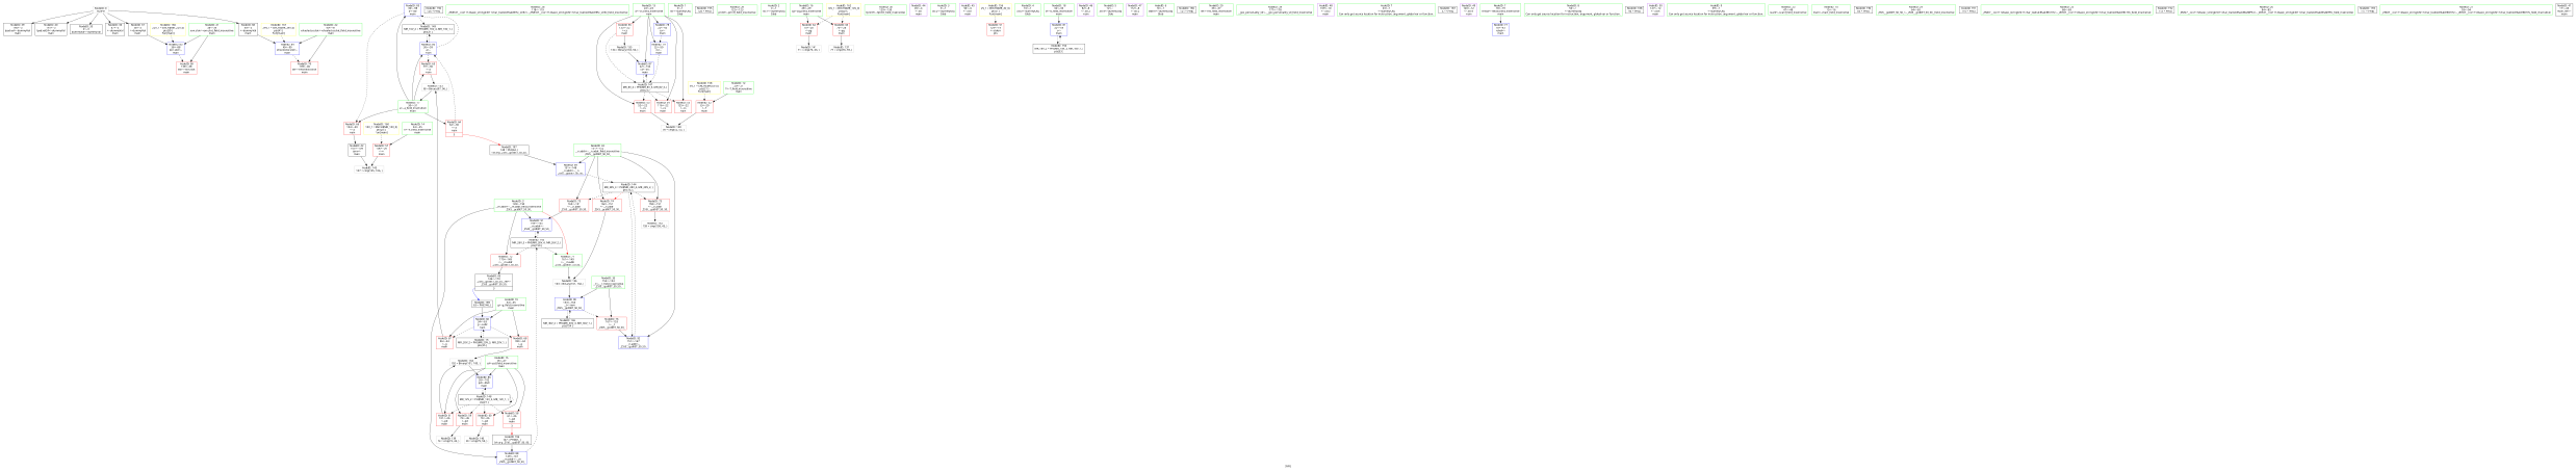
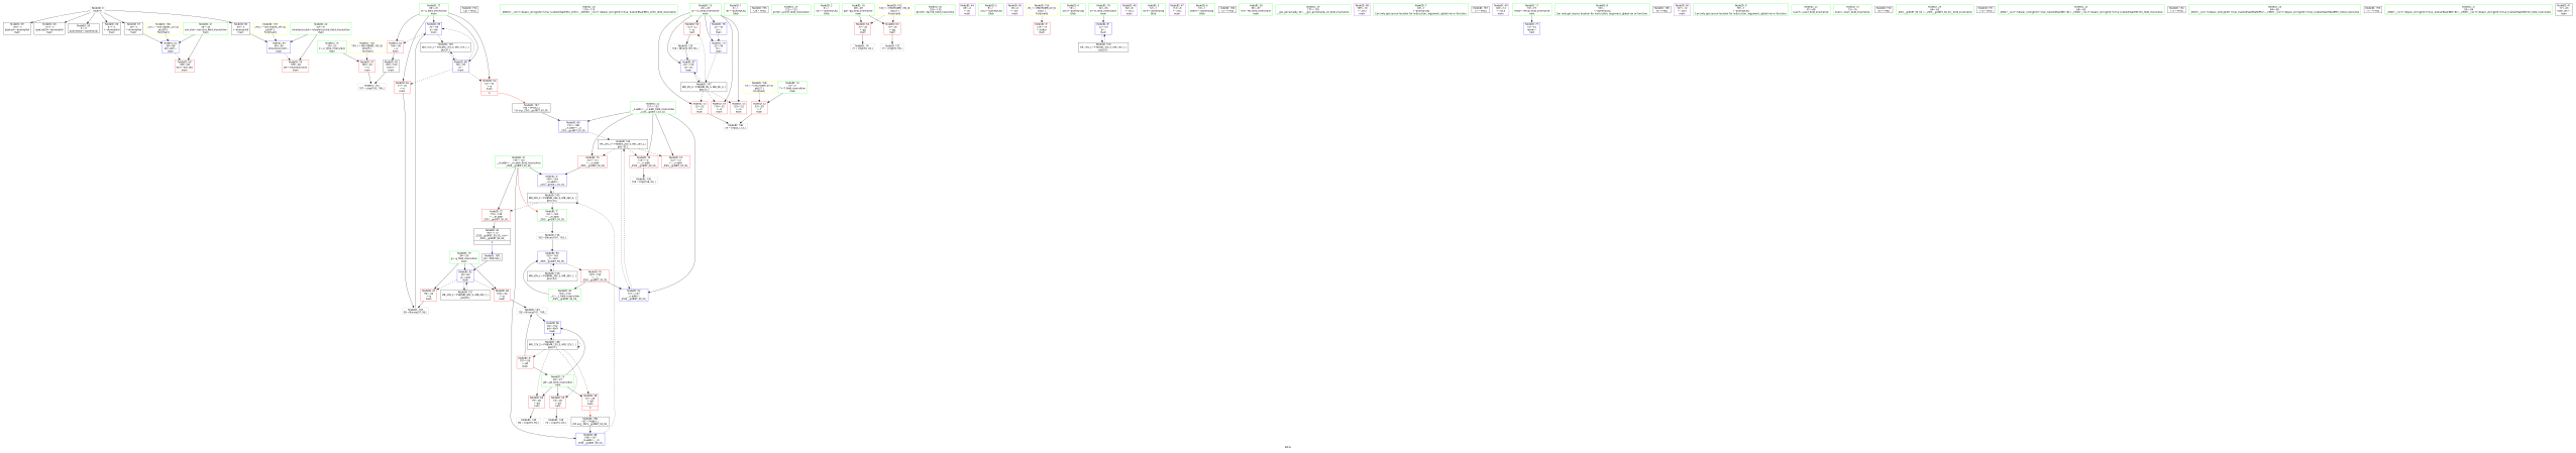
  digraph {
    fontname="Noto Sans"
    label=SVFG
    node [color=green fontname="Noto Sans" shape=record]
    edge [fontname="Noto Sans" style=solid]
    n1 [color=grey label="{NodeID: 0\nNullPtr}"]
    n2 [color=black label="{NodeID: 35\n2\<--3\ndummyVal\<--dummyVal\n}"]
    n3 [color=black label="{NodeID: 36\n87\<--3\n\<--dummyVal\nmain\n}"]
    n4 [color=black label="{NodeID: 37\n88\<--3\n\<--dummyVal\nmain\n}"]
    n5 [color=black label="{NodeID: 38\n90\<--3\n\<--dummyVal\nmain\n}"]
    n6 [color=black label="{NodeID: 39\n140\<--3\nlpad.val\<--dummyVal\nmain\n}"]
    n7 [color=black label="{NodeID: 40\n141\<--3\nlpad.val24\<--dummyVal\nmain\n}"]
    n8 [color=blue label="{NodeID: 83\n38\<--88\nexn.slot\<--\nmain\n}"]
    n9 [color=blue label="{NodeID: 84\n40\<--90\nehselector.slot\<--\nmain\n}"]
    n10 [color=red label="{NodeID: 69\n138\<--38\nexn\<--exn.slot\nmain\n}"]
    n11 [color=red label="{NodeID: 70\n139\<--40\nsel\<--ehselector.slot\nmain\n}"]
    n12 [label="{NodeID: 14\n24\<--25\nn\<--n_field_insensitive\nmain\n}"]
    n13 [color=red label="{NodeID: 57\n106\<--24\n\<--n\nmain\n}"]
    n14 [color=grey label="{NodeID: 143\n107 = cmp(105, 106, )\n}"]
    n15 [color=black label="{NodeID: 194\n126 = PHI()\n}"]
    n16 [label="{NodeID: 28\n118\<--119\n_ZNKSt7__cxx1112basic_stringIcSt11char_traitsIcESaIcEE5c_strEv\<--_ZNKSt7__cxx1112basic_stringIcSt11char_traitsIcESaIcEE5c_strEv_field_insensitive\n}"]
    n17 [color=black label="{NodeID: 42\n105\<--104\nconv\<--\nmain\n}"]
    n18 [color=grey label="{NodeID: 139\n74 = cmp(73, 43, )\n}"]
    n19 [color=red label="{NodeID: 56\n133\<--22\n\<--cs\nmain\n}"]
    n20 [color=grey label="{NodeID: 135\n134 = Binary(133, 50, )\n}"]
    n21 [color=blue label="{NodeID: 87\n22\<--134\ncs\<--inc\nmain\n}"]
    n22 [color=black label="{NodeID: 147\nMR_8V_4 = PHI(MR_8V_5, MR_8V_3, )\npts\{23 \}\n}"]
    n23 [color=yellow label="{NodeID: 167\n24V_1 = ENCHI(MR_24V_0)\npts\{41 \}\nFun[main]}" style=double]
    n24 [label="{NodeID: 1\n4\<--1\n.str\<--dummyObj\nGlob }"]
    n25 [label="{NodeID: 15\n26\<--27\npd\<--pd_field_insensitive\nmain\n}"]
    n26 [color=red label="{NodeID: 58\n61\<--26\n\<--pd\nmain\n|{<s0>3}}"]
    n27 [color=red label="{NodeID: 59\n73\<--26\n\<--pd\nmain\n}"]
    n28 [color=red label="{NodeID: 60\n79\<--26\n\<--pd\nmain\n}"]
    n29 [color=red label="{NodeID: 61\n101\<--26\n\<--pd\nmain\n}"]
    n30 [color=blue label="{NodeID: 86\n26\<--102\npd\<--div9\nmain\n}"]
    n31 [color=black label="{NodeID: 196\n147 = PHI(61, )\n0th arg _ZSt5__gcdIiET_S0_S0_ }"]
    n32 [color=grey label="{NodeID: 140\n80 = cmp(79, 59, )\n}"]
    n33 [color=grey label="{NodeID: 134\n102 = Binary(101, 100, )\n}"]
    n34 [color=black label="{NodeID: 148\nMR_12V_2 = PHI(MR_12V_3, MR_12V_1, )\npts\{27 \}\n}"]
    n35 [color=blue label="{NodeID: 88\n149\<--147\n__m.addr\<--__m\n_ZSt5__gcdIiET_S0_S0_\n}"]
    n36 [color=black label="{NodeID: 195\n128 = PHI()\n}"]
    n37 [label="{NodeID: 29\n122\<--123\nprintf\<--printf_field_insensitive\n}"]
    n38 [color=black label="{NodeID: 43\n146\<--170\n_ZSt5__gcdIiET_S0_S0__ret\<--\n_ZSt5__gcdIiET_S0_S0_\n|{<s0>3}}"]
    n39 [color=black label="{NodeID: 189\n63 = PHI(146, )\n}"]
    n40 [color=blue label="{NodeID: 82\n34\<--63\ng\<--call2\nmain\n}"]
    n41 [color=red label="{NodeID: 67\n96\<--34\n\<--g\nmain\n}"]
    n42 [color=red label="{NodeID: 68\n100\<--34\n\<--g\nmain\n}"]
    n43 [color=black label="{NodeID: 151\nMR_20V_2 = PHI(MR_20V_3, MR_20V_1, )\npts\{35 \}\n}"]
    n44 [label="{NodeID: 71\n161\<--149\n\<--__m.addr\n_ZSt5__gcdIiET_S0_S0_\n}"]
    n45 [color=grey label="{NodeID: 136\n163 = Binary(161, 162, )\n}"]
    n46 [color=blue label="{NodeID: 90\n153\<--163\n__t\<--rem\n_ZSt5__gcdIiET_S0_S0_\n}"]
    n47 [color=red label="{NodeID: 76\n167\<--153\n\<--__t\n_ZSt5__gcdIiET_S0_S0_\n}"]
    n48 [color=black label="{NodeID: 146\nMR_30V_2 = PHI(MR_30V_3, MR_30V_1, )\npts\{154 \}\n}"]
    n49 [color=blue label="{NodeID: 85\n30\<--98\na\<--div\nmain\n}"]
    n50 [color=red label="{NodeID: 66\n104\<--30\n\<--a\nmain\n}"]
    n51 [color=black label="{NodeID: 149\nMR_16V_2 = PHI(MR_16V_4, MR_16V_1, )\npts\{31 \}\n}"]
    n52 [color=blue label="{NodeID: 80\n30\<--59\na\<--\nmain\n}"]
    n53 [color=red label="{NodeID: 64\n62\<--30\n\<--a\nmain\n|{<s0>3}}"]
    n54 [color=red label="{NodeID: 65\n97\<--30\n\<--a\nmain\n}"]
    n55 [label="{NodeID: 2\n6\<--1\n.str.1\<--dummyObj\nGlob }"]
    n56 [label="{NodeID: 16\n28\<--29\npg\<--pg_field_insensitive\nmain\n}"]
    n57 [color=red label="{NodeID: 62\n70\<--28\n\<--pg\nmain\n}"]
    n58 [color=red label="{NodeID: 63\n76\<--28\n\<--pg\nmain\n}"]
    n59 [color=grey label="{NodeID: 141\n71 = cmp(70, 43, )\n}"]
    n60 [color=grey label="{NodeID: 137\n77 = cmp(76, 59, )\n}"]
    n61 [color=black label="{NodeID: 145\nMR_26V_3 = PHI(MR_26V_4, MR_26V_2, )\npts\{150 \}\n}"]
    n62 [color=red label="{NodeID: 72\n170\<--149\n\<--__m.addr\n_ZSt5__gcdIiET_S0_S0_\n}"]
    n63 [color=blue label="{NodeID: 91\n149\<--165\n__m.addr\<--\n_ZSt5__gcdIiET_S0_S0_\n}"]
    n64 [label="{NodeID: 30\n129\<--130\nfprintf\<--fprintf_field_insensitive\n}"]
    n65 [color=purple label="{NodeID: 44\n45\<--4\n\<--.str\nmain\n}"]
    n66 [label="{NodeID: 3\n8\<--1\n.str.2\<--dummyObj\nGlob }"]
    n67 [label="{NodeID: 17\n30\<--31\na\<--a_field_insensitive\nmain\n}"]
    n68 [color=black label="{NodeID: 197\n148 = PHI(62, )\n1st arg _ZSt5__gcdIiET_S0_S0_ }"]
    n69 [color=grey label="{NodeID: 133\n98 = Binary(97, 96, )\n}"]
    n70 [color=blue label="{NodeID: 89\n151\<--148\n__n.addr\<--__n\n_ZSt5__gcdIiET_S0_S0_\n}"]
    n71 [color=black label="{NodeID: 144\nMR_28V_3 = PHI(MR_28V_4, MR_28V_2, )\npts\{152 \}\n}"]
    n72 [color=red label="{NodeID: 73\n158\<--151\n\<--__n.addr\n_ZSt5__gcdIiET_S0_S0_\n}"]
    n73 [color=red label="{NodeID: 74\n162\<--151\n\<--__n.addr\n_ZSt5__gcdIiET_S0_S0_\n}"]
    n74 [color=red label="{NodeID: 75\n165\<--151\n\<--__n.addr\n_ZSt5__gcdIiET_S0_S0_\n}"]
    n75 [color=blue label="{NodeID: 92\n151\<--167\n__n.addr\<--\n_ZSt5__gcdIiET_S0_S0_\n}"]
    n76 [label="{NodeID: 31\n149\<--150\n__m.addr\<--__m.addr_field_insensitive\n_ZSt5__gcdIiET_S0_S0_\n}"]
    n77 [color=purple label="{NodeID: 45\n56\<--6\n\<--.str.1\nmain\n}"]
    n78 [color=grey label="{NodeID: 142\n159 = cmp(158, 43, )\n}"]
    n79 [color=yellow label="{NodeID: 156\n2V_1 = ENCHI(MR_2V_0)\npts\{1 \}\nFun[main]}" style=double]
-   n80 [color=red label="{NodeID: 51\n124\<--14\n\<--stderr\npts\n}"]
+   n80 [color=red label="{NodeID: 51\n124\<--14\n\<--stderr\nmain\n}"]
    n81 [color=red label="{NodeID: 53\n52\<--22\n\<--cs\nmain\n}"]
    n82 [color=red label="{NodeID: 54\n116\<--22\n\<--cs\nmain\n}"]
    n83 [color=red label="{NodeID: 55\n125\<--22\n\<--cs\nmain\n}"]
    n84 [color=grey label="{NodeID: 138\n54 = cmp(52, 53, )\n}"]
    n85 [label="{NodeID: 4\n10\<--1\n.str.3\<--dummyObj\nGlob }"]
    n86 [label="{NodeID: 18\n32\<--33\nb\<--b_field_insensitive\nmain\n}"]
    n87 [color=blue label="{NodeID: 81\n32\<--59\nb\<--\nmain\n}"]
    n88 [color=black label="{NodeID: 150\nMR_18V_2 = PHI(MR_18V_3, MR_18V_1, )\npts\{33 \}\n}"]
    n89 [label="{NodeID: 32\n151\<--152\n__n.addr\<--__n.addr_field_insensitive\n_ZSt5__gcdIiET_S0_S0_\n}"]
    n90 [color=purple label="{NodeID: 46\n82\<--8\n\<--.str.2\nmain\n}"]
    n91 [label="{NodeID: 5\n12\<--1\n.str.4\<--dummyObj\nGlob }"]
    n92 [label="{NodeID: 19\n34\<--35\ng\<--g_field_insensitive\nmain\n}"]
    n93 [label="{NodeID: 33\n153\<--154\n__t\<--__t_field_insensitive\n_ZSt5__gcdIiET_S0_S0_\n}"]
    n94 [color=purple label="{NodeID: 47\n112\<--8\n\<--.str.2\nmain\n}"]
    n95 [color=yellow label="{NodeID: 158\n6V_1 = ENCHI(MR_6V_0)\npts\{21 \}\nFun[main]}" style=double]
    n96 [color=red label="{NodeID: 52\n53\<--20\n\<--T\nmain\n}"]
    n97 [label="{NodeID: 6\n14\<--1\nstderr\<--dummyObj\nGlob }"]
    n98 [color=black label="{NodeID: 186\n121 = PHI()\n}"]
    n99 [label="{NodeID: 20\n36\<--37\nret\<--ret_field_insensitive\nmain\n}"]
    n100 [label="{NodeID: 34\n177\<--178\n__gxx_personality_v0\<--__gxx_personality_v0_field_insensitive\n}"]
    n101 [color=purple label="{NodeID: 48\n109\<--10\n\<--.str.3\nmain\n}"]
    n102 [label="{NodeID: 7\n43\<--1\n\<--dummyObj\nCan only get source location for instruction, argument, global var or function.}"]
    n103 [color=black label="{NodeID: 187\n57 = PHI()\n}"]
    n104 [label="{NodeID: 21\n38\<--39\nexn.slot\<--exn.slot_field_insensitive\nmain\n}"]
    n105 [color=purple label="{NodeID: 49\n120\<--12\n\<--.str.4\nmain\n}"]
    n106 [color=yellow label="{NodeID: 160\n10V_1 = ENCHI(MR_10V_0)\npts\{25 \}\nFun[main]}" style=double]
    n107 [color=blue label="{NodeID: 77\n18\<--43\nretval\<--\nmain\n}"]
    n108 [label="{NodeID: 8\n50\<--1\n\<--dummyObj\nCan only get source location for instruction, argument, global var or function.}"]
    n109 [color=black label="{NodeID: 188\n46 = PHI()\n}"]
    n110 [label="{NodeID: 22\n40\<--41\nehselector.slot\<--ehselector.slot_field_insensitive\nmain\n}"]
    n111 [color=purple label="{NodeID: 50\n127\<--12\n\<--.str.4\nmain\n}"]
    n112 [color=blue label="{NodeID: 78\n22\<--43\ncs\<--\nmain\n}"]
    n113 [color=blue label="{NodeID: 79\n22\<--50\ncs\<--\nmain\n}"]
    n114 [label="{NodeID: 9\n59\<--1\n\<--dummyObj\nCan only get source location for instruction, argument, global var or function.}"]
    n115 [label="{NodeID: 23\n47\<--48\nscanf\<--scanf_field_insensitive\n}"]
    n116 [color=yellow label="{NodeID: 162\n14V_1 = ENCHI(MR_14V_0)\npts\{29 \}\nFun[main]}" style=double]
    n117 [label="{NodeID: 10\n15\<--16\nmain\<--main_field_insensitive\n}"]
    n118 [color=black label="{NodeID: 190\n83 = PHI()\n}"]
    n119 [label="{NodeID: 24\n64\<--65\n_ZSt5__gcdIiET_S0_S0_\<--_ZSt5__gcdIiET_S0_S0__field_insensitive\n}"]
    n120 [label="{NodeID: 11\n18\<--19\nretval\<--retval_field_insensitive\nmain\n}"]
    n121 [color=black label="{NodeID: 191\n110 = PHI()\n}"]
    n122 [label="{NodeID: 25\n68\<--69\n_ZNSt7__cxx1112basic_stringIcSt11char_traitsIcESaIcEEC1Ev\<--_ZNSt7__cxx1112basic_stringIcSt11char_traitsIcESaIcEEC1Ev_field_insensitive\n}"]
    n123 [label="{NodeID: 12\n20\<--21\nT\<--T_field_insensitive\nmain\n}"]
    n124 [color=black label="{NodeID: 192\n113 = PHI()\n}"]
    n125 [label="{NodeID: 26\n84\<--85\n_ZNSt7__cxx1112basic_stringIcSt11char_traitsIcESaIcEEaSEPKc\<--_ZNSt7__cxx1112basic_stringIcSt11char_traitsIcESaIcEEaSEPKc_field_insensitive\n}"]
    n126 [label="{NodeID: 13\n22\<--23\ncs\<--cs_field_insensitive\nmain\n}"]
    n127 [color=black label="{NodeID: 193\n117 = PHI()\n}"]
    n128 [label="{NodeID: 27\n93\<--94\n_ZNSt7__cxx1112basic_stringIcSt11char_traitsIcESaIcEED1Ev\<--_ZNSt7__cxx1112basic_stringIcSt11char_traitsIcESaIcEED1Ev_field_insensitive\n}"]
    n129 [color=black label="{NodeID: 41\n17\<--43\nmain_ret\<--\nmain\n}"]
    n130 [color=yellow label="{NodeID: 166\n22V_1 = ENCHI(MR_22V_0)\npts\{39 \}\nFun[main]}" style=double]
    n1 -> n2
    n1 -> n3
    n1 -> n4
    n1 -> n5
    n1 -> n6
    n1 -> n7
    n4 -> n8
    n5 -> n9
    n8 -> n10 [style=dashed]
    n9 -> n11 [style=dashed]
    n12 -> n13
    n13 -> n14
    n17 -> n14
    n19 -> n20
    n20 -> n21
    n21 -> n22 [style=dashed]
-   n19 -> n22 [style=dashed]
+   n22 -> n19 [style=dashed]
    n22 -> n21 [style=dashed]
    n22 -> n81 [style=dashed]
    n22 -> n82 [style=dashed]
    n22 -> n83 [style=dashed]
    n23 -> n9 [style=dashed]
    n25 -> n26
    n25 -> n27
    n25 -> n28
-   n25 -> n29
+   n29 -> n25
    n25 -> n30
    n26 -> n31 [color=red tailport=s0]
    n27 -> n18
    n28 -> n32
    n29 -> n33
    n30 -> n34 [style=dashed]
    n31 -> n35
    n33 -> n30
    n34 -> n26 [style=dashed]
    n34 -> n27 [style=dashed]
    n34 -> n28 [style=dashed]
    n34 -> n29 [style=dashed]
    n34 -> n30 [style=dashed]
    n34 -> n34 [style=dashed]
    n35 -> n61 [style=dashed]
    n38 -> n39 [color=blue tailport=s0]
    n39 -> n40
    n40 -> n41 [style=dashed]
    n40 -> n42 [style=dashed]
    n40 -> n43 [style=dashed]
    n41 -> n69
    n42 -> n33
    n43 -> n40 [style=dashed]
    n44 -> n45
    n45 -> n46
    n46 -> n47 [style=dashed]
    n46 -> n48 [style=dashed]
    n47 -> n75
    n48 -> n46 [style=dashed]
    n49 -> n50 [style=dashed]
    n49 -> n51 [style=dashed]
    n50 -> n17
    n51 -> n52 [style=dashed]
    n52 -> n49 [style=dashed]
    n52 -> n51 [style=dashed]
-   n53 -> n52 [style=dashed]
+   n52 -> n53 [style=dashed]
    n52 -> n54 [style=dashed]
    n53 -> n68 [color=red tailport=s0]
    n54 -> n69
    n56 -> n57
    n56 -> n58
    n57 -> n59
    n58 -> n60
    n61 -> n44 [style=dashed]
    n61 -> n62 [style=dashed]
    n61 -> n63 [style=dashed]
    n62 -> n38
    n63 -> n61 [style=dashed]
    n67 -> n49
    n67 -> n50
    n67 -> n52
    n67 -> n53
    n67 -> n54
    n68 -> n70
-   n69 -> n67
+   n69 -> n49
    n70 -> n71 [style=dashed]
    n71 -> n72 [style=dashed]
-   n71 -> n73 [style=dashed color=red]
+   n71 -> n73 [style=dashed]
    n71 -> n74 [style=dashed]
    n71 -> n75 [style=dashed]
    n72 -> n78
-   n73 -> n45
    n74 -> n63
    n75 -> n71 [style=dashed]
    n76 -> n35
    n76 -> n44 [color=red]
    n76 -> n62
    n76 -> n63
    n79 -> n80 [style=dashed]
    n81 -> n84
    n86 -> n87
    n87 -> n88 [style=dashed]
    n88 -> n87 [style=dashed]
    n89 -> n70
    n89 -> n72
    n89 -> n73
    n89 -> n74
    n89 -> n75
    n92 -> n40
    n92 -> n41
    n92 -> n42
    n93 -> n46
-   n93 -> n47
+   n47 -> n93
    n95 -> n96 [style=dashed]
    n96 -> n84
    n104 -> n8
    n104 -> n10
    n106 -> n13 [style=dashed]
    n110 -> n9
    n110 -> n11
    n112 -> n113 [style=dashed]
    n113 -> n22 [style=dashed]
    n116 -> n57 [style=dashed]
    n116 -> n58 [style=dashed]
    n120 -> n107
    n123 -> n96
    n126 -> n19
    n126 -> n21
    n126 -> n81
    n126 -> n82
    n126 -> n83
    n126 -> n112
    n126 -> n113
    n130 -> n8 [style=dashed]
  }
